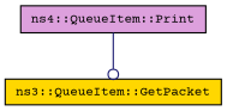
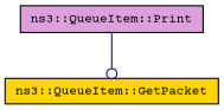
  digraph {
    rankdir=TB
    fontname="Courier Prime"
    node [color=black fontname="Courier Prime" fontsize=10 shape=record style=filled]
-   n1 [fillcolor=plum fontcolor=black height=0.2 label="ns4::QueueItem::Print" width=0.4]
+   n1 [fillcolor=plum fontcolor=black height=0.2 label="ns3::QueueItem::Print" width=0.4]
    n2 [fillcolor=gold height=0.2 label="ns3::QueueItem::GetPacket" width=0.4]
    n1 -> n2 [color=midnightblue fontname="Courier Prime" fontsize=10 labelfontname=Helvetica labelfontsize=10 style=solid arrowhead=odot]
  }
